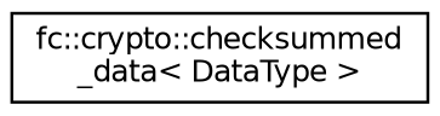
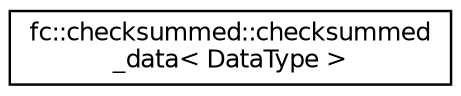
  digraph {
    rankdir=LR
-   n1 [color=black fillcolor=white fontname=Helvetica fontsize=10 height=0.2 label="fc::crypto::checksummed\l_data\< DataType \>" shape=record style=filled width=0.4]
+   n1 [color=black fillcolor=white fontname=Helvetica fontsize=10 height=0.2 label="fc::checksummed::checksummed\l_data\< DataType \>" shape=record style=filled width=0.4]
  }
